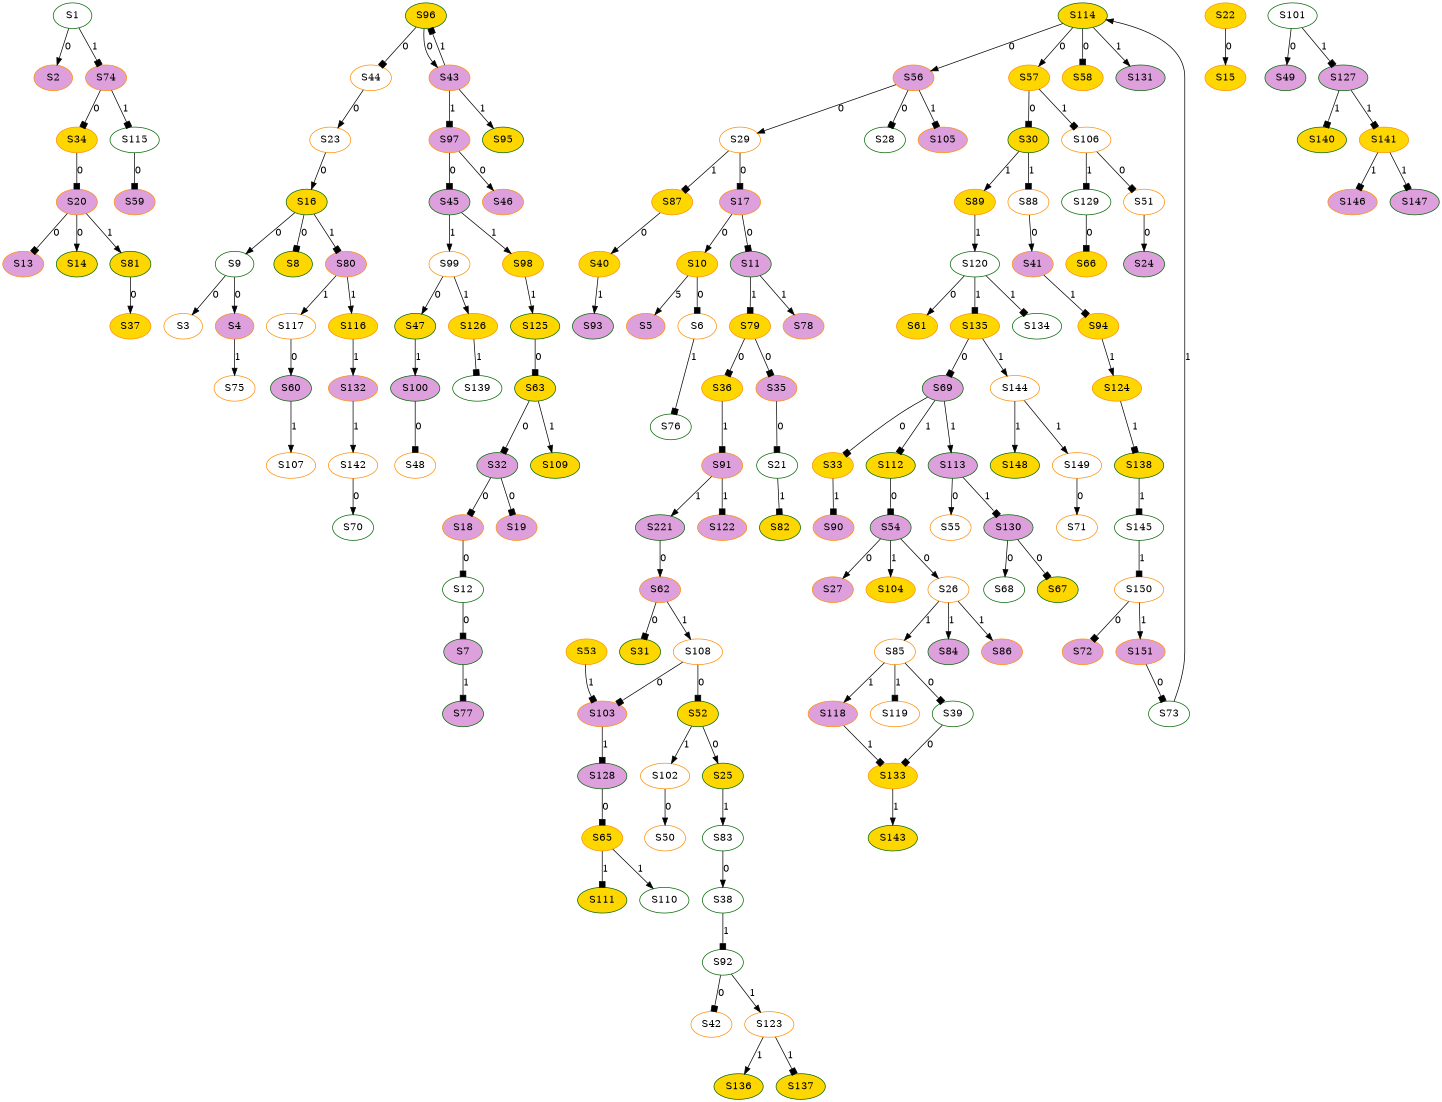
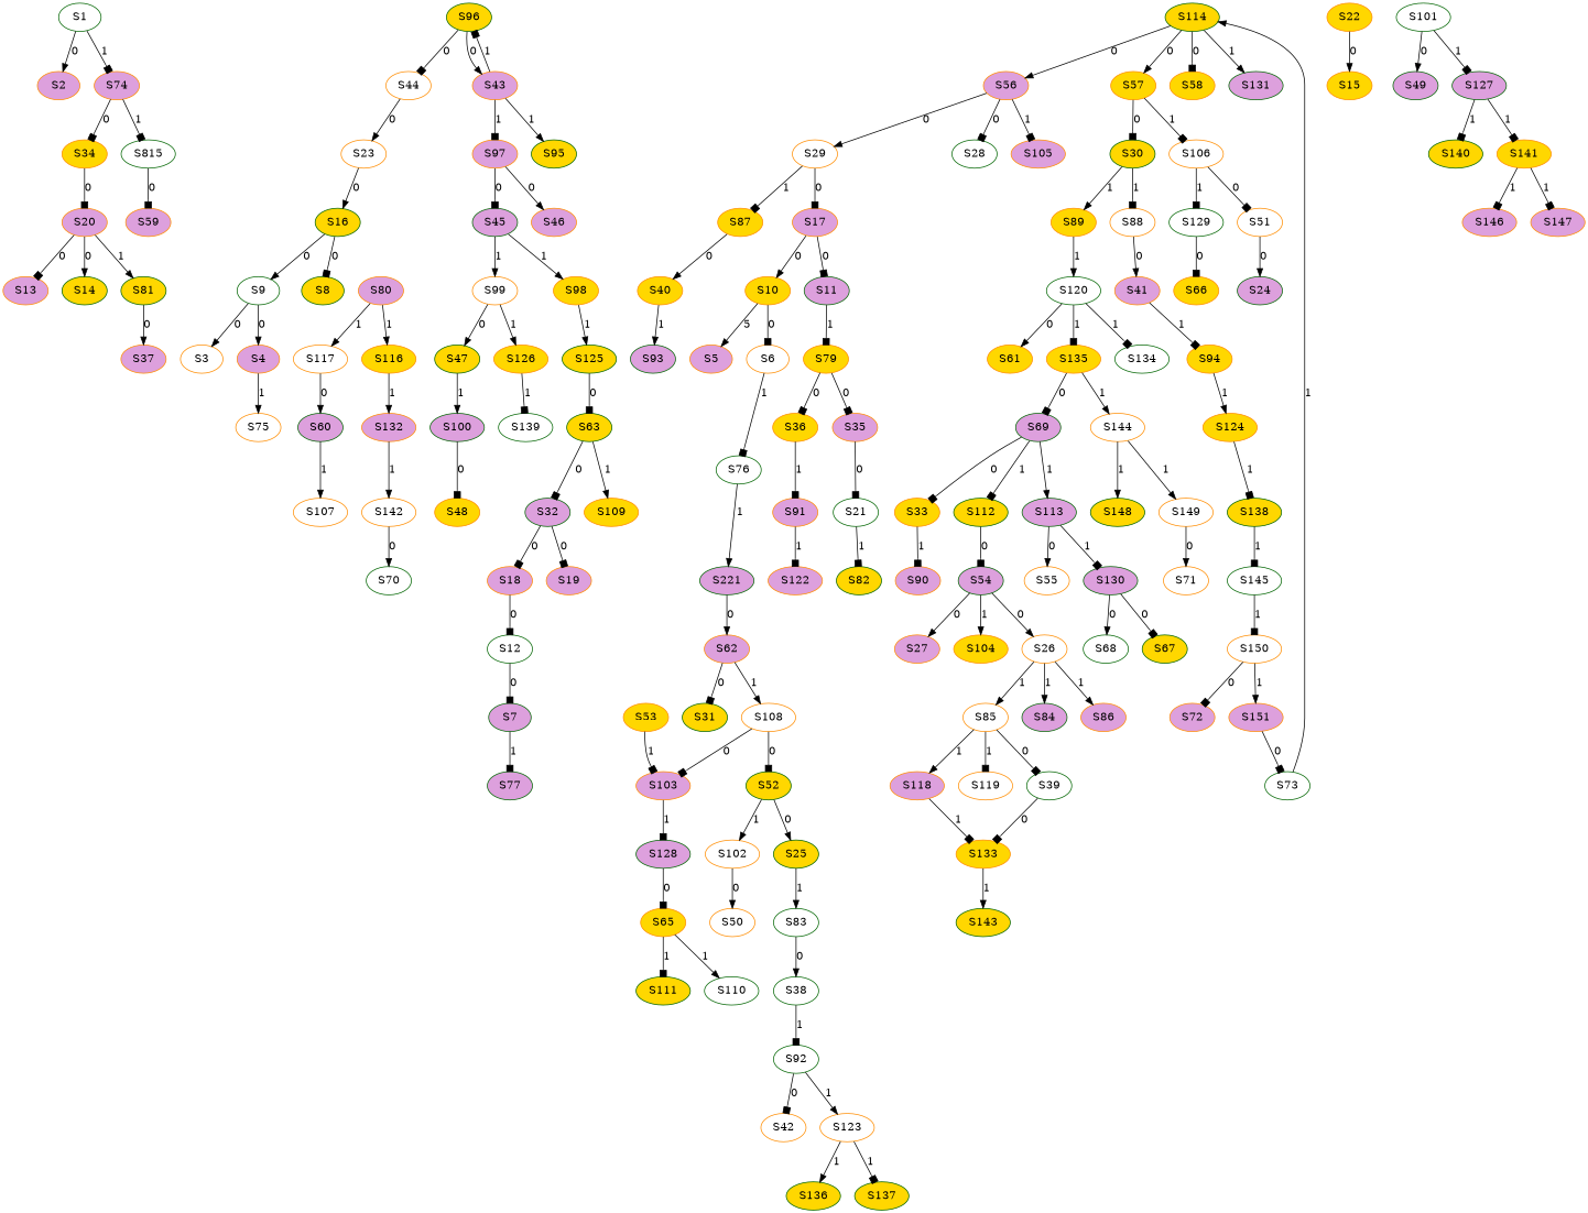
  strict digraph {
    node [color=darkorange fillcolor=plum style=filled]
    edge [arrowhead=box]
    S1 [color=darkgreen fillcolor=white]
    S2
    S74
    S34 [fillcolor=gold]
-   S115 [color=darkgreen fillcolor=white]
+   S115 [color=darkgreen fillcolor=white label=S815]
    S9 [color=darkgreen fillcolor=white]
    S3 [fillcolor=white]
    S4
    S75 [fillcolor=white]
    S10 [fillcolor=gold]
    S5
    S6 [fillcolor=white]
    S76 [color=darkgreen fillcolor=white]
    S12 [color=darkgreen fillcolor=white]
    S7 [color=darkgreen]
    S77 [color=darkgreen]
    S16 [color=darkgreen fillcolor=gold]
    S8 [color=darkgreen fillcolor=gold]
    S80
    S117 [fillcolor=white]
    S116 [fillcolor=gold]
    S17
    S11 [color=darkgreen]
    S79 [fillcolor=gold]
-   S78
    S35
    S36 [fillcolor=gold]
    S18
    S20
    S13
    S14 [color=darkgreen fillcolor=gold]
    S81 [color=darkgreen fillcolor=gold]
-   S37 [fillcolor=gold]
+   S37
    S22 [fillcolor=gold]
    S15 [fillcolor=gold]
    S23 [fillcolor=white]
    S29 [fillcolor=white]
    S87 [fillcolor=gold]
    S40 [fillcolor=gold]
    S32 [color=darkgreen]
    S19
    S21 [color=darkgreen fillcolor=white]
    S82 [color=darkgreen fillcolor=gold]
    S39 [color=darkgreen fillcolor=white]
    S133 [fillcolor=gold]
    S44 [fillcolor=white]
    S51 [fillcolor=white]
    S24 [color=darkgreen]
    S52 [color=darkgreen fillcolor=gold]
    S25 [color=darkgreen fillcolor=gold]
    S102 [fillcolor=white]
    S83 [color=darkgreen fillcolor=white]
    S50 [fillcolor=white]
    S38 [color=darkgreen fillcolor=white]
    S54 [color=darkgreen]
    S26 [fillcolor=white]
    S27
    S104 [fillcolor=gold]
    S85 [fillcolor=white]
    S84 [color=darkgreen]
    S86
    S118
    S119 [fillcolor=white]
    S56
    S28 [color=darkgreen fillcolor=white]
    S105
    S57 [fillcolor=gold]
    S30 [color=darkgreen fillcolor=gold]
    S106 [fillcolor=white]
    S88 [fillcolor=white]
    S89 [fillcolor=gold]
    S129 [color=darkgreen fillcolor=white]
    S41
    S120 [color=darkgreen fillcolor=white]
    S31 [color=darkgreen fillcolor=gold]
    S62
    S108 [fillcolor=white]
    S103
    S63 [color=darkgreen fillcolor=gold]
-   S109 [color=darkgreen fillcolor=gold]
+   S109 [fillcolor=gold]
    S69 [color=darkgreen]
    S33 [fillcolor=gold]
    S112 [color=darkgreen fillcolor=gold]
    S113 [color=darkgreen]
    S90
    S55 [fillcolor=white]
    S130 [color=darkgreen]
    S59
    S91
    n90 [color=darkgreen label=S221]
    S122
    S92 [color=darkgreen fillcolor=white]
    S42 [fillcolor=white]
    S123 [fillcolor=white]
    S93 [color=darkgreen]
    S94 [fillcolor=gold]
    S124 [fillcolor=gold]
    S136 [color=darkgreen fillcolor=gold]
    S137 [color=darkgreen fillcolor=gold]
    S96 [color=darkgreen fillcolor=gold]
    S43
    S97
    S95 [color=darkgreen fillcolor=gold]
    S45 [color=darkgreen]
    S46
    S99 [fillcolor=white]
    S98 [fillcolor=gold]
    S47 [color=darkgreen fillcolor=gold]
    S126 [fillcolor=gold]
    S125 [color=darkgreen fillcolor=gold]
    S100 [color=darkgreen]
    S139 [color=darkgreen fillcolor=white]
-   S48 [fillcolor=white]
+   S48 [fillcolor=gold]
    S101 [color=darkgreen fillcolor=white]
    S49 [color=darkgreen]
    S127 [color=darkgreen]
    S140 [color=darkgreen fillcolor=gold]
    S141 [fillcolor=gold]
    S66 [fillcolor=gold]
    S53 [fillcolor=gold]
    S128 [color=darkgreen]
    S67 [color=darkgreen fillcolor=gold]
    S68 [color=darkgreen fillcolor=white]
    S114 [color=darkgreen fillcolor=gold]
    S58 [fillcolor=gold]
    S131 [color=darkgreen]
    S60 [color=darkgreen]
    S107 [fillcolor=white]
    S61 [fillcolor=gold]
    S135 [fillcolor=gold]
    S134 [color=darkgreen fillcolor=white]
    S144 [fillcolor=white]
    S65 [fillcolor=gold]
    S110 [color=darkgreen fillcolor=white]
    S111 [color=darkgreen fillcolor=gold]
    S149 [fillcolor=white]
    S148 [color=darkgreen fillcolor=gold]
    S142 [fillcolor=white]
    S70 [color=darkgreen fillcolor=white]
    S71 [fillcolor=white]
    S150 [fillcolor=white]
    S72
    S151
    S73 [color=darkgreen fillcolor=white]
    S132
    S138 [color=darkgreen fillcolor=gold]
    S143 [color=darkgreen fillcolor=gold]
    S145 [color=darkgreen fillcolor=white]
    S146
-   S147 [color=darkgreen]
+   S147
    S1 -> S2 [arrowhead=normal label=0]
    S1 -> S74 [label=1]
    S74 -> S34 [label=0]
    S74 -> S115 [label=1]
    S34 -> S20 [label=0]
    S115 -> S59 [label=0]
    S9 -> S3 [arrowhead=normal label=0]
    S9 -> S4 [arrowhead=normal label=0]
    S4 -> S75 [arrowhead=normal label=1]
    S10 -> S5 [arrowhead=normal label=5]
    S10 -> S6 [label=0]
    S6 -> S76 [label=1]
    S12 -> S7 [label=0]
    S7 -> S77 [label=1]
    S16 -> S9 [arrowhead=normal label=0]
    S16 -> S8 [label=0]
-   S16 -> S80 [label=1]
    S80 -> S117 [arrowhead=normal label=1]
    S80 -> S116 [arrowhead=normal label=1]
    S117 -> S60 [arrowhead=normal label=0]
    S116 -> S132 [arrowhead=normal label=1]
    S17 -> S10 [arrowhead=normal label=0]
    S17 -> S11 [label=0]
    S11 -> S79 [label=1]
-   S11 -> S78 [arrowhead=normal label=1]
    S79 -> S35 [label=0]
    S79 -> S36 [label=0]
    S35 -> S21 [label=0]
    S36 -> S91 [label=1]
    S18 -> S12 [label=0]
    S20 -> S13 [label=0]
    S20 -> S14 [arrowhead=normal label=0]
    S20 -> S81 [arrowhead=normal label=1]
    S81 -> S37 [arrowhead=normal label=0]
    S22 -> S15 [arrowhead=normal label=0]
    S23 -> S16 [arrowhead=normal label=0]
    S29 -> S17 [label=0]
    S29 -> S87 [label=1]
    S87 -> S40 [arrowhead=normal label=0]
    S40 -> S93 [arrowhead=normal label=1]
    S32 -> S18 [label=0]
    S32 -> S19 [label=0]
    S21 -> S82 [label=1]
    S39 -> S133 [label=0]
    S133 -> S143 [arrowhead=normal label=1]
    S44 -> S23 [arrowhead=normal label=0]
    S51 -> S24 [arrowhead=normal label=0]
    S52 -> S25 [arrowhead=normal label=0]
    S52 -> S102 [arrowhead=normal label=1]
    S25 -> S83 [arrowhead=normal label=1]
    S102 -> S50 [arrowhead=normal label=0]
    S83 -> S38 [arrowhead=normal label=0]
    S38 -> S92 [label=1]
    S54 -> S26 [arrowhead=normal label=0]
    S54 -> S27 [arrowhead=normal label=0]
    S54 -> S104 [arrowhead=normal label=1]
    S26 -> S85 [arrowhead=normal label=1]
    S26 -> S84 [arrowhead=normal label=1]
    S26 -> S86 [arrowhead=normal label=1]
    S85 -> S39 [label=0]
    S85 -> S118 [arrowhead=normal label=1]
    S85 -> S119 [label=1]
    S118 -> S133 [label=1]
    S56 -> S29 [arrowhead=normal label=0]
    S56 -> S28 [label=0]
    S56 -> S105 [label=1]
    S57 -> S30 [label=0]
    S57 -> S106 [label=1]
    S30 -> S88 [label=1]
    S30 -> S89 [arrowhead=normal label=1]
    S106 -> S51 [label=0]
    S106 -> S129 [label=1]
    S88 -> S41 [arrowhead=normal label=0]
    S89 -> S120 [arrowhead=normal label=1]
    S129 -> S66 [label=0]
    S41 -> S94 [label=1]
    S120 -> S61 [arrowhead=normal label=0]
    S120 -> S135 [label=1]
    S120 -> S134 [label=1]
    S62 -> S31 [label=0]
    S62 -> S108 [arrowhead=normal label=1]
    S108 -> S52 [label=0]
    S108 -> S103 [label=0]
    S103 -> S128 [label=1]
    S63 -> S32 [label=0]
    S63 -> S109 [arrowhead=normal label=1]
    S69 -> S33 [label=0]
    S69 -> S112 [label=1]
    S69 -> S113 [arrowhead=normal label=1]
    S33 -> S90 [label=1]
    S112 -> S54 [label=0]
    S113 -> S55 [arrowhead=normal label=0]
    S113 -> S130 [label=1]
    S130 -> S67 [label=0]
    S130 -> S68 [arrowhead=normal label=0]
-   S91 -> n90 [arrowhead=normal label=1]
+   S76 -> n90 [arrowhead=normal label=1]
    S91 -> S122 [label=1]
    n90 -> S62 [arrowhead=normal label=0]
    S92 -> S42 [label=0]
    S92 -> S123 [arrowhead=normal label=1]
    S123 -> S136 [arrowhead=normal label=1]
    S123 -> S137 [label=1]
    S94 -> S124 [arrowhead=normal label=1]
    S124 -> S138 [label=1]
    S96 -> S44 [label=0]
    S96 -> S43 [arrowhead=normal label=0]
    S43 -> S96 [label=1]
    S43 -> S97 [label=1]
    S43 -> S95 [arrowhead=normal label=1]
    S97 -> S45 [label=0]
    S97 -> S46 [arrowhead=normal label=0]
    S45 -> S99 [arrowhead=normal label=1]
    S45 -> S98 [arrowhead=normal label=1]
    S99 -> S47 [arrowhead=normal label=0]
    S99 -> S126 [arrowhead=normal label=1]
    S98 -> S125 [arrowhead=normal label=1]
    S47 -> S100 [arrowhead=normal label=1]
    S126 -> S139 [label=1]
    S125 -> S63 [label=0]
    S100 -> S48 [label=0]
    S101 -> S49 [arrowhead=normal label=0]
    S101 -> S127 [label=1]
    S127 -> S140 [label=1]
    S127 -> S141 [label=1]
    S141 -> S146 [label=1]
    S141 -> S147 [label=1]
    S53 -> S103 [label=1]
    S128 -> S65 [label=0]
    S114 -> S56 [arrowhead=normal label=0]
    S114 -> S57 [arrowhead=normal label=0]
    S114 -> S58 [label=0]
    S114 -> S131 [arrowhead=normal label=1]
    S60 -> S107 [arrowhead=normal label=1]
    S135 -> S69 [label=0]
    S135 -> S144 [arrowhead=normal label=1]
    S144 -> S149 [arrowhead=normal label=1]
    S144 -> S148 [arrowhead=normal label=1]
    S65 -> S110 [arrowhead=normal label=1]
    S65 -> S111 [label=1]
    S149 -> S71 [arrowhead=normal label=0]
    S142 -> S70 [arrowhead=normal label=0]
    S150 -> S72 [label=0]
    S150 -> S151 [arrowhead=normal label=1]
    S151 -> S73 [label=0]
    S73 -> S114 [arrowhead=normal label=1]
    S132 -> S142 [arrowhead=normal label=1]
    S138 -> S145 [label=1]
    S145 -> S150 [label=1]
  }
